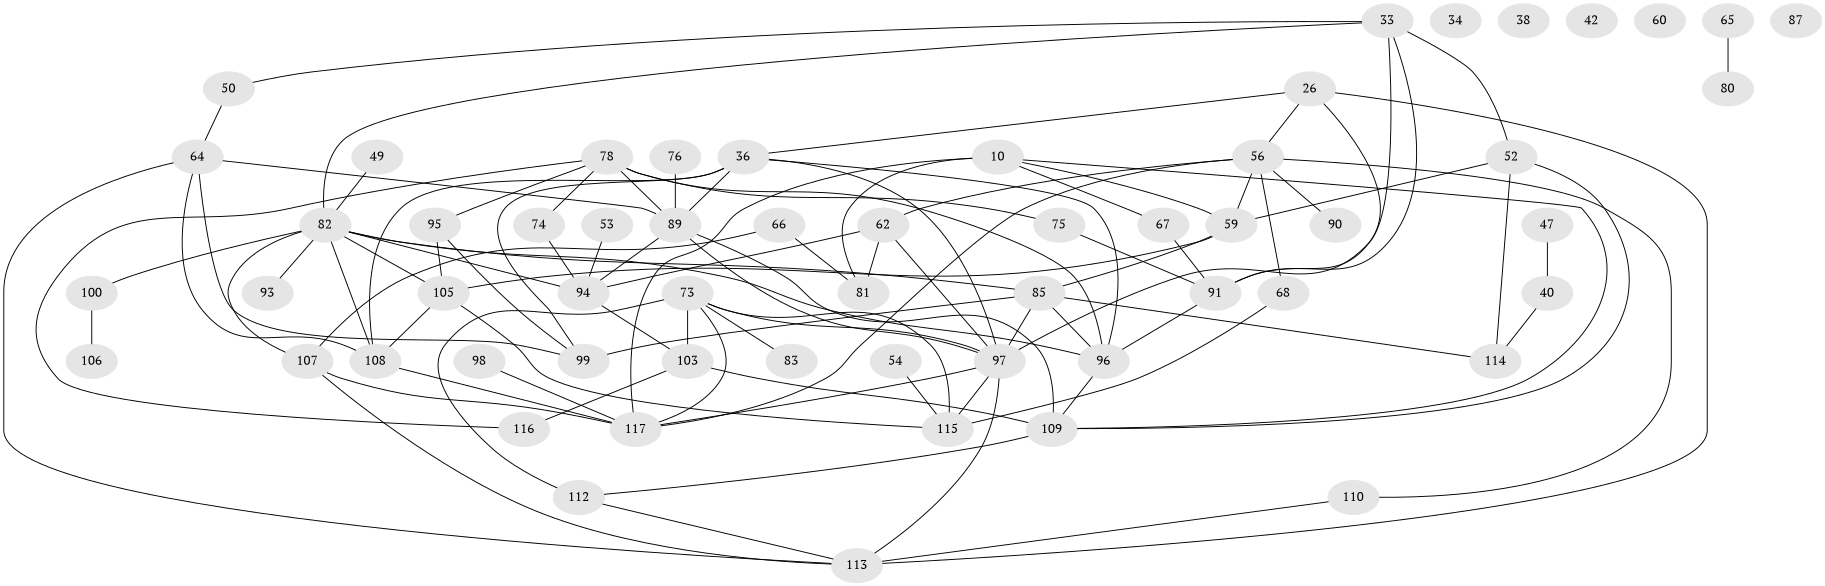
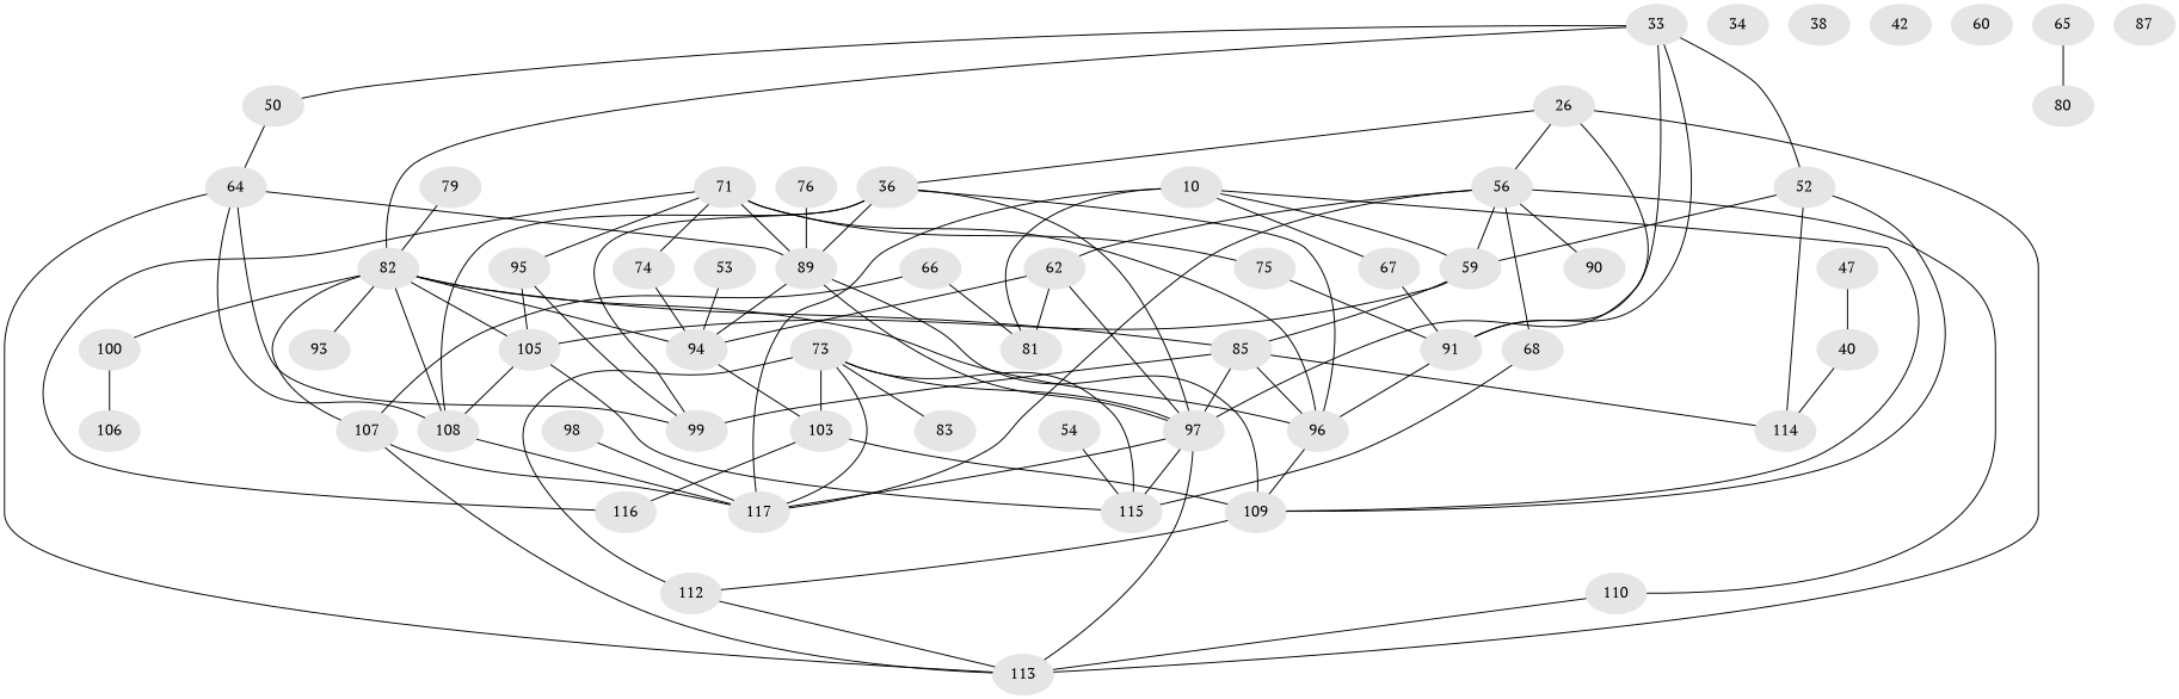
  graph {
    fontname="PT Serif"
    node [color=gray90 fontname="PT Serif" style=filled]
    edge [fontname="PT Serif"]
    10
    59
    67
    81
    109 [super="+101"]
    117 [super="+43+61"]
    85 [super="+51"]
    105 [super="+77+86"]
    91 [super="+29"]
    112 [super="+111"]
    36 [super="+14"]
    97 [super="+88+92"]
    89 [super="+79"]
    96 [super="+48"]
    99 [super="+41"]
    108 [super="+6+25"]
    26
    56 [super="+3+28"]
    113 [super="+84"]
    62 [super="+21"]
    68
    90
    110
    33
    50
    52 [super="+13"]
    82 [super="+78+69"]
    64 [super="+32+39+46"]
    114
    94 [super="+23+55"]
    107 [super="+4+11+104"]
    93
    100
    115 [super="+102"]
    34
    66 [super="+27"]
    38
    40
    42
    47
-   49
+   49 [label=79]
    103
    53
    54
    60
    65
    80
-   71 [super="+19" label=78]
+   71 [super="+19"]
    74
    75 [super="+44"]
    95 [super="+31"]
    116
    73 [super="+16+57"]
    83
    76
    106
    87
    98
    10 -- 59
    10 -- 67
    10 -- 81
    10 -- 109
    10 -- 117 [weight=2]
    59 -- 85
    59 -- 105
    67 -- 91
    109 -- 112
    85 -- 97 [weight=2]
    85 -- 96 [weight=2]
    85 -- 99
    85 -- 114
    105 -- 108
    105 -- 115
    91 -- 96
    112 -- 113
    36 -- 97
    36 -- 89 [weight=2]
    36 -- 96
    36 -- 99
    36 -- 108 [weight=2]
    97 -- 117
    97 -- 113 [weight=2]
    97 -- 115
    89 -- 109
    89 -- 97
    89 -- 94
    96 -- 109
    108 -- 117
    26 -- 91
    26 -- 36
    26 -- 56
    26 -- 113
    56 -- 59
    56 -- 117
    56 -- 62 [weight=2]
    56 -- 68
    56 -- 90
    56 -- 110
    62 -- 81
    62 -- 97
    62 -- 94
    68 -- 115
    110 -- 113
    33 -- 91
    33 -- 97 [weight=2]
    33 -- 50
    33 -- 52 [weight=2]
    33 -- 82
    50 -- 64
    52 -- 59
    52 -- 109
    52 -- 114
    82 -- 85
    82 -- 105
    82 -- 96
    82 -- 108
    82 -- 94 [weight=2]
    82 -- 107 [weight=3]
    82 -- 93
    82 -- 100
    64 -- 89
    64 -- 99
    64 -- 108 [weight=2]
    64 -- 113
    94 -- 103
    107 -- 117 [weight=2]
    107 -- 113 [weight=2]
    100 -- 106
    66 -- 81
    66 -- 107
    40 -- 114
    47 -- 40
    49 -- 82
    103 -- 109 [weight=2]
    103 -- 116
    53 -- 94
    54 -- 115
    65 -- 80
    71 -- 89
    71 -- 96 [weight=2]
    71 -- 74
    71 -- 75
    71 -- 95
    71 -- 116
    74 -- 94
    75 -- 91
    95 -- 105
    95 -- 99
    73 -- 117
    73 -- 112 [weight=2]
    73 -- 97
    73 -- 115
    73 -- 103 [weight=2]
    73 -- 83
    76 -- 89 [weight=2]
    98 -- 117
  }
